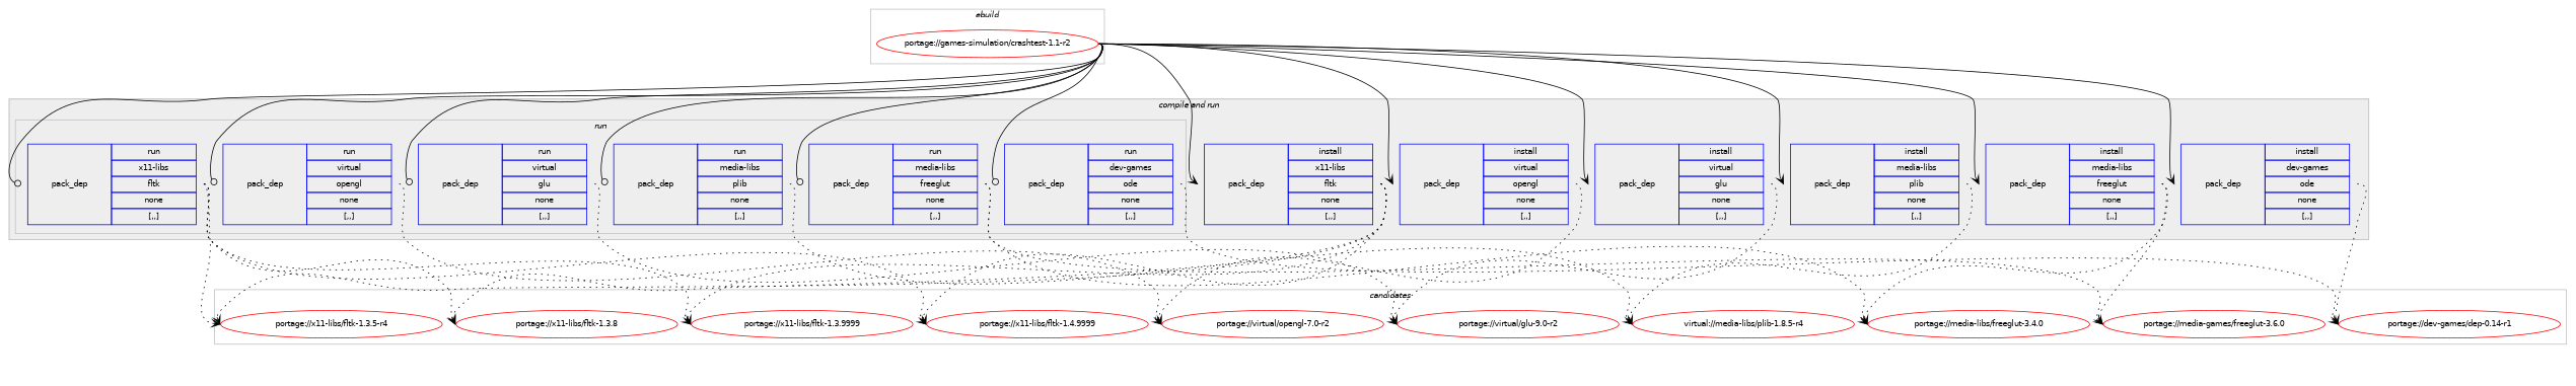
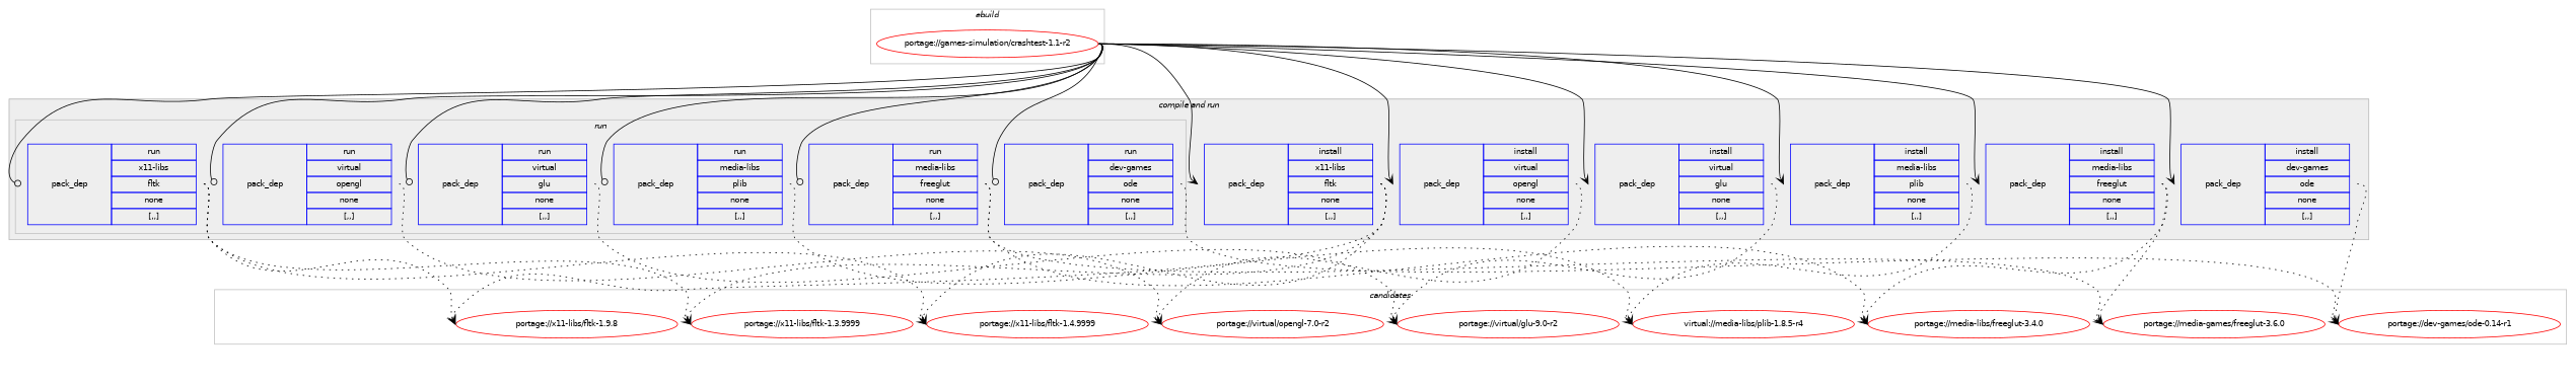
  digraph {
    compound=true
    concentrate=true
    fontname=Helvetica
    fontsize=10
    newrank=true
    rankdir=TB
    ranksep=1.5
    node [color=blue fontname=Helvetica fontsize=10 shape=none]
    edge [arrowhead=vee headport=w style=dotted tailport=e weight=100]
    n1 [color=red label="portage://games-simulation/crashtest-1.1-r2" width=4 shape=""]
    n2 [label=<<TABLE BORDER="0" CELLBORDER="1" CELLSPACING="0" CELLPADDING="4" WIDTH="220"><TR><TD ROWSPAN="6" CELLPADDING="30">pack_dep</TD></TR><TR><TD WIDTH="110">install</TD></TR><TR><TD>dev-games</TD></TR><TR><TD>ode</TD></TR><TR><TD>none</TD></TR><TR><TD>[,,]</TD></TR></TABLE>>]
    n3 [label=<<TABLE BORDER="0" CELLBORDER="1" CELLSPACING="0" CELLPADDING="4" WIDTH="220"><TR><TD ROWSPAN="6" CELLPADDING="30">pack_dep</TD></TR><TR><TD WIDTH="110">install</TD></TR><TR><TD>media-libs</TD></TR><TR><TD>freeglut</TD></TR><TR><TD>none</TD></TR><TR><TD>[,,]</TD></TR></TABLE>>]
    n4 [label=<<TABLE BORDER="0" CELLBORDER="1" CELLSPACING="0" CELLPADDING="4" WIDTH="220"><TR><TD ROWSPAN="6" CELLPADDING="30">pack_dep</TD></TR><TR><TD WIDTH="110">install</TD></TR><TR><TD>media-libs</TD></TR><TR><TD>plib</TD></TR><TR><TD>none</TD></TR><TR><TD>[,,]</TD></TR></TABLE>>]
    n5 [label=<<TABLE BORDER="0" CELLBORDER="1" CELLSPACING="0" CELLPADDING="4" WIDTH="220"><TR><TD ROWSPAN="6" CELLPADDING="30">pack_dep</TD></TR><TR><TD WIDTH="110">install</TD></TR><TR><TD>virtual</TD></TR><TR><TD>glu</TD></TR><TR><TD>none</TD></TR><TR><TD>[,,]</TD></TR></TABLE>>]
    n6 [label=<<TABLE BORDER="0" CELLBORDER="1" CELLSPACING="0" CELLPADDING="4" WIDTH="220"><TR><TD ROWSPAN="6" CELLPADDING="30">pack_dep</TD></TR><TR><TD WIDTH="110">install</TD></TR><TR><TD>virtual</TD></TR><TR><TD>opengl</TD></TR><TR><TD>none</TD></TR><TR><TD>[,,]</TD></TR></TABLE>>]
    n7 [label=<<TABLE BORDER="0" CELLBORDER="1" CELLSPACING="0" CELLPADDING="4" WIDTH="220"><TR><TD ROWSPAN="6" CELLPADDING="30">pack_dep</TD></TR><TR><TD WIDTH="110">install</TD></TR><TR><TD>x11-libs</TD></TR><TR><TD>fltk</TD></TR><TR><TD>none</TD></TR><TR><TD>[,,]</TD></TR></TABLE>>]
    n8 [label=<<TABLE BORDER="0" CELLBORDER="1" CELLSPACING="0" CELLPADDING="4" WIDTH="220"><TR><TD ROWSPAN="6" CELLPADDING="30">pack_dep</TD></TR><TR><TD WIDTH="110">run</TD></TR><TR><TD>dev-games</TD></TR><TR><TD>ode</TD></TR><TR><TD>none</TD></TR><TR><TD>[,,]</TD></TR></TABLE>>]
    n9 [label=<<TABLE BORDER="0" CELLBORDER="1" CELLSPACING="0" CELLPADDING="4" WIDTH="220"><TR><TD ROWSPAN="6" CELLPADDING="30">pack_dep</TD></TR><TR><TD WIDTH="110">run</TD></TR><TR><TD>media-libs</TD></TR><TR><TD>freeglut</TD></TR><TR><TD>none</TD></TR><TR><TD>[,,]</TD></TR></TABLE>>]
    n10 [label=<<TABLE BORDER="0" CELLBORDER="1" CELLSPACING="0" CELLPADDING="4" WIDTH="220"><TR><TD ROWSPAN="6" CELLPADDING="30">pack_dep</TD></TR><TR><TD WIDTH="110">run</TD></TR><TR><TD>media-libs</TD></TR><TR><TD>plib</TD></TR><TR><TD>none</TD></TR><TR><TD>[,,]</TD></TR></TABLE>>]
    n11 [label=<<TABLE BORDER="0" CELLBORDER="1" CELLSPACING="0" CELLPADDING="4" WIDTH="220"><TR><TD ROWSPAN="6" CELLPADDING="30">pack_dep</TD></TR><TR><TD WIDTH="110">run</TD></TR><TR><TD>virtual</TD></TR><TR><TD>glu</TD></TR><TR><TD>none</TD></TR><TR><TD>[,,]</TD></TR></TABLE>>]
    n12 [label=<<TABLE BORDER="0" CELLBORDER="1" CELLSPACING="0" CELLPADDING="4" WIDTH="220"><TR><TD ROWSPAN="6" CELLPADDING="30">pack_dep</TD></TR><TR><TD WIDTH="110">run</TD></TR><TR><TD>virtual</TD></TR><TR><TD>opengl</TD></TR><TR><TD>none</TD></TR><TR><TD>[,,]</TD></TR></TABLE>>]
    n13 [label=<<TABLE BORDER="0" CELLBORDER="1" CELLSPACING="0" CELLPADDING="4" WIDTH="220"><TR><TD ROWSPAN="6" CELLPADDING="30">pack_dep</TD></TR><TR><TD WIDTH="110">run</TD></TR><TR><TD>x11-libs</TD></TR><TR><TD>fltk</TD></TR><TR><TD>none</TD></TR><TR><TD>[,,]</TD></TR></TABLE>>]
-   n14 [color=red label="portage://dev-games/dep-0.14-r1" width=4 shape=""]
+   n14 [color=red label="portage://dev-games/ode-0.14-r1" width=4 shape=""]
    n15 [color=red label="portage://media-games/freeglut-3.6.0" width=4 shape=""]
    n16 [color=red label="portage://media-libs/freeglut-3.4.0" width=4 shape=""]
    n17 [color=red label="virtual://media-libs/plib-1.8.5-r4" width=4 shape=""]
    n18 [color=red label="portage://virtual/glu-9.0-r2" width=4 shape=""]
    n19 [color=red label="portage://virtual/opengl-7.0-r2" width=4 shape=""]
    n20 [color=red label="portage://x11-libs/fltk-1.4.9999" width=4 shape=""]
    n21 [color=red label="portage://x11-libs/fltk-1.3.9999" width=4 shape=""]
-   n22 [color=red label="portage://x11-libs/fltk-1.3.8" width=4 shape=""]
-   n23 [color=red label="portage://x11-libs/fltk-1.3.5-r4" width=4 shape=""]
+   n22 [color=red label="portage://x11-libs/fltk-1.9.8" width=4 shape=""]
    subgraph cluster_1 {
      color=gray
      label=<<i>ebuild</i>>
      n1
    }
    subgraph cluster_2 {
      color=gray
      label=<<i>dependencies</i>>
      subgraph cluster_3 {
        color=gray
        fillcolor="#eeeeee"
        label=<<i>compile</i>>
        style=filled
        subgraph sub_4 {
          color=gray
          fillcolor="#eeeeee"
          label=<<i>compile</i>>
          style=filled
          n2
        }
        subgraph sub_5 {
          color=gray
          fillcolor="#eeeeee"
          label=<<i>compile</i>>
          style=filled
          n3
        }
        subgraph sub_6 {
          color=gray
          fillcolor="#eeeeee"
          label=<<i>compile</i>>
          style=filled
          n4
        }
        subgraph sub_7 {
          color=gray
          fillcolor="#eeeeee"
          label=<<i>compile</i>>
          style=filled
          n5
        }
        subgraph sub_8 {
          color=gray
          fillcolor="#eeeeee"
          label=<<i>compile</i>>
          style=filled
          n6
        }
        subgraph sub_9 {
          color=gray
          fillcolor="#eeeeee"
          label=<<i>compile</i>>
          style=filled
          n7
        }
      }
      subgraph cluster_10 {
        color=gray
        fillcolor="#eeeeee"
        label=<<i>compile and run</i>>
        style=filled
      }
      subgraph cluster_11 {
        color=gray
        fillcolor="#eeeeee"
        label=<<i>run</i>>
        style=filled
        subgraph sub_12 {
          color=gray
          fillcolor="#eeeeee"
          label=<<i>run</i>>
          style=filled
          n8
        }
        subgraph sub_13 {
          color=gray
          fillcolor="#eeeeee"
          label=<<i>run</i>>
          style=filled
          n9
        }
        subgraph sub_14 {
          color=gray
          fillcolor="#eeeeee"
          label=<<i>run</i>>
          style=filled
          n10
        }
        subgraph sub_15 {
          color=gray
          fillcolor="#eeeeee"
          label=<<i>run</i>>
          style=filled
          n11
        }
        subgraph sub_16 {
          color=gray
          fillcolor="#eeeeee"
          label=<<i>run</i>>
          style=filled
          n12
        }
        subgraph sub_17 {
          color=gray
          fillcolor="#eeeeee"
          label=<<i>run</i>>
          style=filled
          n13
        }
      }
    }
    subgraph cluster_18 {
      color=gray
      label=<<i>candidates</i>>
      rank=same
      subgraph sub_19 {
        color=black
        label=<<i>candidates</i>>
        nodesep=1
        rank=same
        n14
      }
      subgraph sub_20 {
        color=black
        label=<<i>candidates</i>>
        nodesep=1
        rank=same
        n15
        n16
      }
      subgraph sub_21 {
        color=black
        label=<<i>candidates</i>>
        nodesep=1
        rank=same
        n17
      }
      subgraph sub_22 {
        color=black
        label=<<i>candidates</i>>
        nodesep=1
        rank=same
        n18
      }
      subgraph sub_23 {
        color=black
        label=<<i>candidates</i>>
        nodesep=1
        rank=same
        n19
      }
      subgraph sub_24 {
        color=black
        label=<<i>candidates</i>>
        nodesep=1
        rank=same
        n20
        n21
        n22
-       n23
      }
      subgraph sub_25 {
        color=black
        label=<<i>candidates</i>>
        nodesep=1
        rank=same
        n14
      }
      subgraph sub_26 {
        color=black
        label=<<i>candidates</i>>
        nodesep=1
        rank=same
        n15
        n16
      }
      subgraph sub_27 {
        color=black
        label=<<i>candidates</i>>
        nodesep=1
        rank=same
        n17
      }
      subgraph sub_28 {
        color=black
        label=<<i>candidates</i>>
        nodesep=1
        rank=same
        n18
      }
      subgraph sub_29 {
        color=black
        label=<<i>candidates</i>>
        nodesep=1
        rank=same
        n19
      }
      subgraph sub_30 {
        color=black
        label=<<i>candidates</i>>
        nodesep=1
        rank=same
        n20
        n21
        n22
-       n23
      }
    }
    n1 -> n2 [style=solid weight=20]
    n1 -> n3 [style=solid weight=20]
    n1 -> n4 [style=solid weight=20]
    n1 -> n5 [style=solid weight=20]
    n1 -> n6 [style=solid weight=20]
    n1 -> n7 [style=solid weight=20]
    n1 -> n8 [arrowhead=odot style=solid weight=20]
    n1 -> n9 [arrowhead=odot style=solid weight=20]
    n1 -> n10 [arrowhead=odot style=solid weight=20]
    n1 -> n11 [arrowhead=odot style=solid weight=20]
    n1 -> n12 [arrowhead=odot style=solid weight=20]
    n1 -> n13 [arrowhead=odot style=solid weight=20]
    n2 -> n14
    n3 -> n15
    n3 -> n16
    n4 -> n17
    n5 -> n18
    n6 -> n19
    n7 -> n20
    n7 -> n21
    n7 -> n22
-   n7 -> n23
    n8 -> n14
    n9 -> n15
    n9 -> n16
    n10 -> n17
    n11 -> n18
    n12 -> n19
    n13 -> n20
    n13 -> n21
    n13 -> n22
-   n13 -> n23
  }
